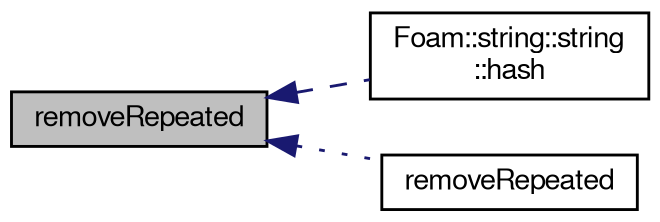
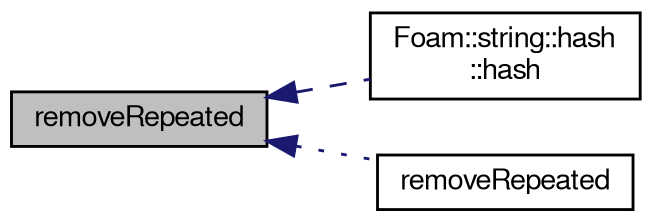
  digraph {
    rankdir=LR
    node [color=black fontname=FreeSans fontsize=10 shape=record]
    edge [color=midnightblue dir=back fontname=FreeSans fontsize=10 labelfontname=FreeSans labelfontsize=10]
    n1 [fillcolor=grey75 fontcolor=black height=0.2 label=removeRepeated style=filled width=0.4]
-   n2 [height=0.2 label="Foam::string::string\l::hash" width=0.4]
+   n2 [height=0.2 label="Foam::string::hash\l::hash" width=0.4]
    n3 [height=0.2 label=removeRepeated width=0.4]
    n1 -> n2 [style=dashed]
    n1 -> n3 [style=dotted]
  }
